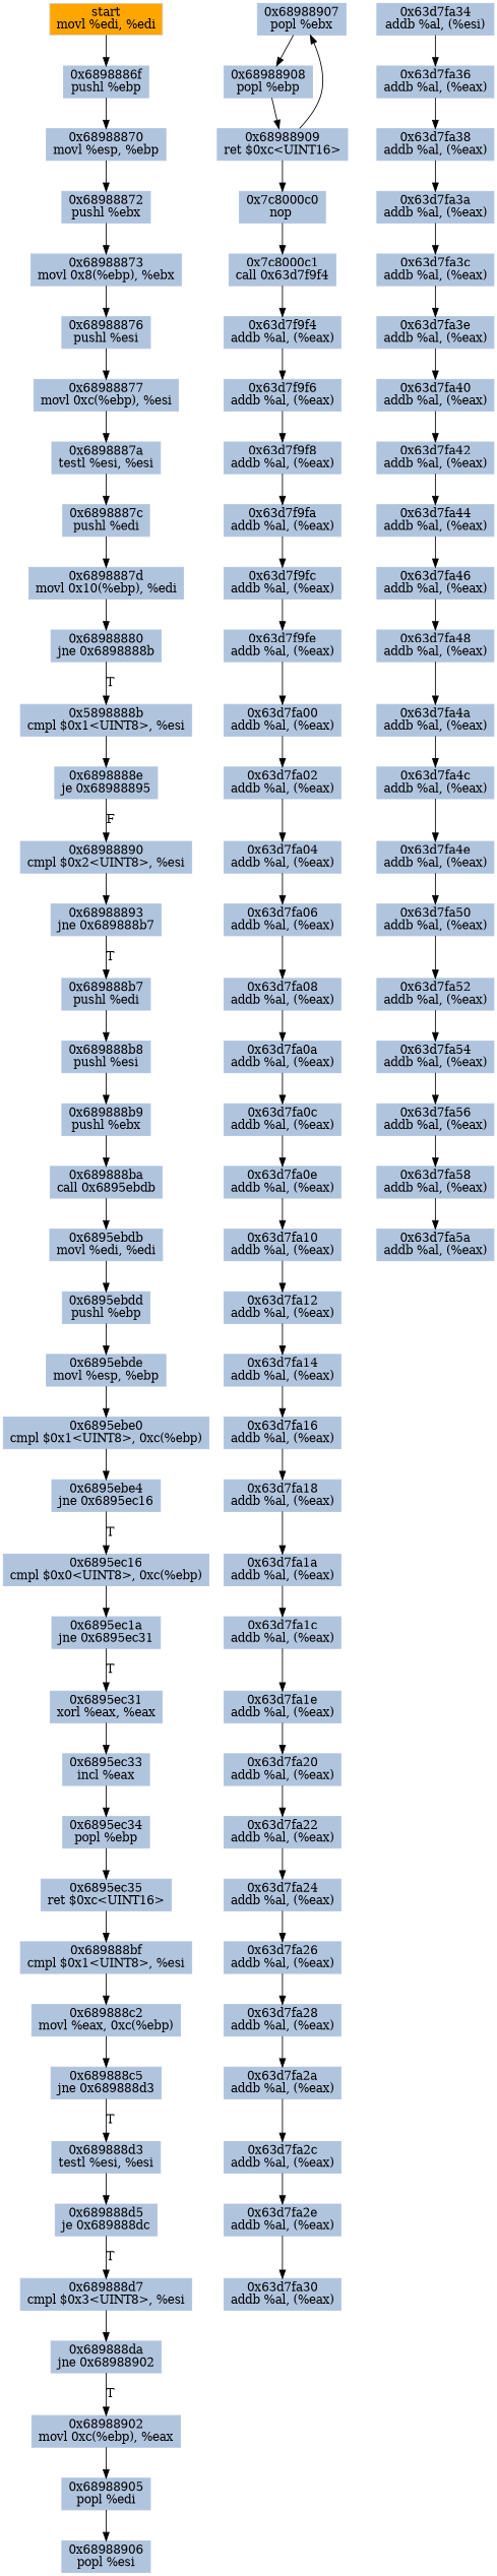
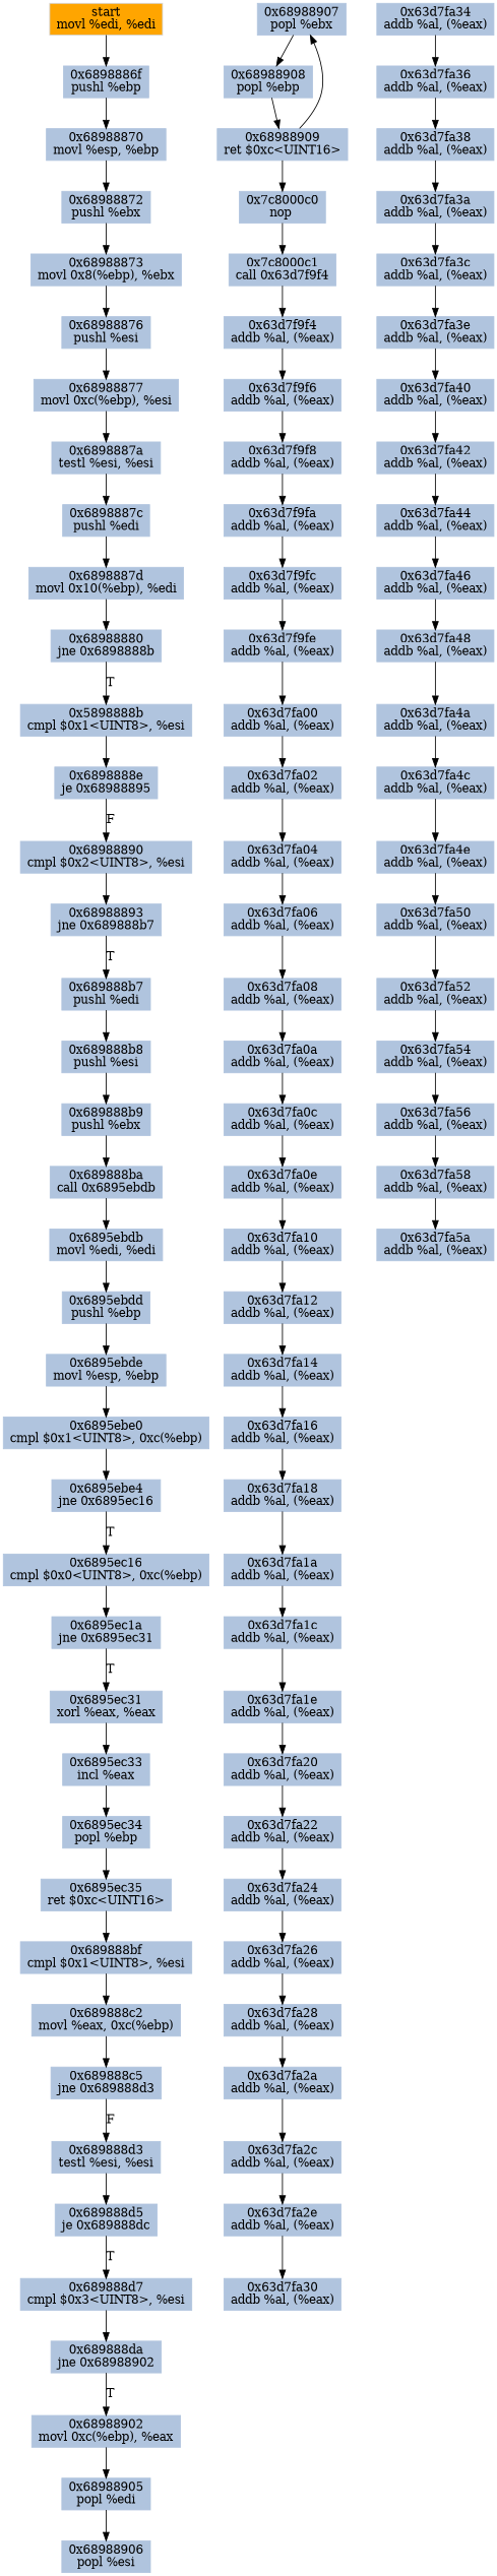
  digraph {
    node [color=lightsteelblue fillcolor=lightsteelblue shape=rectangle style=filled]
    edge [color="#000000"]
    n1 [color=lightgrey fillcolor=orange label="start\nmovl %edi, %edi"]
    n2 [label="0x6898886f\npushl %ebp"]
    n3 [label="0x68988870\nmovl %esp, %ebp"]
    n4 [label="0x68988872\npushl %ebx"]
    n5 [label="0x68988873\nmovl 0x8(%ebp), %ebx"]
    n6 [label="0x68988876\npushl %esi"]
    n7 [label="0x68988877\nmovl 0xc(%ebp), %esi"]
    n8 [label="0x6898887a\ntestl %esi, %esi"]
    n9 [label="0x6898887c\npushl %edi"]
    n10 [label="0x6898887d\nmovl 0x10(%ebp), %edi"]
    n11 [label="0x68988880\njne 0x6898888b"]
    n12 [label="0x5898888b\ncmpl $0x1<UINT8>, %esi"]
    n13 [label="0x6898888e\nje 0x68988895"]
    n14 [label="0x68988890\ncmpl $0x2<UINT8>, %esi"]
    n15 [label="0x68988893\njne 0x689888b7"]
    n16 [label="0x689888b7\npushl %edi"]
    n17 [label="0x689888b8\npushl %esi"]
    n18 [label="0x689888b9\npushl %ebx"]
    n19 [label="0x689888ba\ncall 0x6895ebdb"]
    n20 [label="0x6895ebdb\nmovl %edi, %edi"]
    n21 [label="0x6895ebdd\npushl %ebp"]
    n22 [label="0x6895ebde\nmovl %esp, %ebp"]
    n23 [label="0x6895ebe0\ncmpl $0x1<UINT8>, 0xc(%ebp)"]
    n24 [label="0x6895ebe4\njne 0x6895ec16"]
    n25 [label="0x6895ec16\ncmpl $0x0<UINT8>, 0xc(%ebp)"]
    n26 [label="0x6895ec1a\njne 0x6895ec31"]
    n27 [label="0x6895ec31\nxorl %eax, %eax"]
    n28 [label="0x6895ec33\nincl %eax"]
    n29 [label="0x6895ec34\npopl %ebp"]
    n30 [label="0x6895ec35\nret $0xc<UINT16>"]
    n31 [label="0x689888bf\ncmpl $0x1<UINT8>, %esi"]
    n32 [label="0x689888c2\nmovl %eax, 0xc(%ebp)"]
    n33 [label="0x689888c5\njne 0x689888d3"]
    n34 [label="0x689888d3\ntestl %esi, %esi"]
    n35 [label="0x689888d5\nje 0x689888dc"]
    n36 [label="0x689888d7\ncmpl $0x3<UINT8>, %esi"]
    n37 [label="0x689888da\njne 0x68988902"]
    n38 [label="0x68988902\nmovl 0xc(%ebp), %eax"]
    n39 [label="0x68988905\npopl %edi"]
    n40 [label="0x68988906\npopl %esi"]
    n41 [label="0x68988907\npopl %ebx"]
    n42 [label="0x68988908\npopl %ebp"]
    n43 [label="0x68988909\nret $0xc<UINT16>"]
    n44 [label="0x7c8000c0\nnop "]
    n45 [label="0x7c8000c1\ncall 0x63d7f9f4"]
    n46 [label="0x63d7f9f4\naddb %al, (%eax)"]
    n47 [label="0x63d7f9f6\naddb %al, (%eax)"]
    n48 [label="0x63d7f9f8\naddb %al, (%eax)"]
    n49 [label="0x63d7f9fa\naddb %al, (%eax)"]
    n50 [label="0x63d7f9fc\naddb %al, (%eax)"]
    n51 [label="0x63d7f9fe\naddb %al, (%eax)"]
    n52 [label="0x63d7fa00\naddb %al, (%eax)"]
    n53 [label="0x63d7fa02\naddb %al, (%eax)"]
    n54 [label="0x63d7fa04\naddb %al, (%eax)"]
    n55 [label="0x63d7fa06\naddb %al, (%eax)"]
    n56 [label="0x63d7fa08\naddb %al, (%eax)"]
    n57 [label="0x63d7fa0a\naddb %al, (%eax)"]
    n58 [label="0x63d7fa0c\naddb %al, (%eax)"]
    n59 [label="0x63d7fa0e\naddb %al, (%eax)"]
    n60 [label="0x63d7fa10\naddb %al, (%eax)"]
    n61 [label="0x63d7fa12\naddb %al, (%eax)"]
    n62 [label="0x63d7fa14\naddb %al, (%eax)"]
    n63 [label="0x63d7fa16\naddb %al, (%eax)"]
    n64 [label="0x63d7fa18\naddb %al, (%eax)"]
    n65 [label="0x63d7fa1a\naddb %al, (%eax)"]
    n66 [label="0x63d7fa1c\naddb %al, (%eax)"]
    n67 [label="0x63d7fa1e\naddb %al, (%eax)"]
    n68 [label="0x63d7fa20\naddb %al, (%eax)"]
    n69 [label="0x63d7fa22\naddb %al, (%eax)"]
    n70 [label="0x63d7fa24\naddb %al, (%eax)"]
    n71 [label="0x63d7fa26\naddb %al, (%eax)"]
    n72 [label="0x63d7fa28\naddb %al, (%eax)"]
    n73 [label="0x63d7fa2a\naddb %al, (%eax)"]
    n74 [label="0x63d7fa2c\naddb %al, (%eax)"]
    n75 [label="0x63d7fa2e\naddb %al, (%eax)"]
    n76 [label="0x63d7fa30\naddb %al, (%eax)"]
-   n77 [label="0x63d7fa34\naddb %al, (%esi)"]
+   n77 [label="0x63d7fa34\naddb %al, (%eax)"]
    n78 [label="0x63d7fa36\naddb %al, (%eax)"]
    n79 [label="0x63d7fa38\naddb %al, (%eax)"]
    n80 [label="0x63d7fa3a\naddb %al, (%eax)"]
    n81 [label="0x63d7fa3c\naddb %al, (%eax)"]
    n82 [label="0x63d7fa3e\naddb %al, (%eax)"]
    n83 [label="0x63d7fa40\naddb %al, (%eax)"]
    n84 [label="0x63d7fa42\naddb %al, (%eax)"]
    n85 [label="0x63d7fa44\naddb %al, (%eax)"]
    n86 [label="0x63d7fa46\naddb %al, (%eax)"]
    n87 [label="0x63d7fa48\naddb %al, (%eax)"]
    n88 [label="0x63d7fa4a\naddb %al, (%eax)"]
    n89 [label="0x63d7fa4c\naddb %al, (%eax)"]
    n90 [label="0x63d7fa4e\naddb %al, (%eax)"]
    n91 [label="0x63d7fa50\naddb %al, (%eax)"]
    n92 [label="0x63d7fa52\naddb %al, (%eax)"]
    n93 [label="0x63d7fa54\naddb %al, (%eax)"]
    n94 [label="0x63d7fa56\naddb %al, (%eax)"]
    n95 [label="0x63d7fa58\naddb %al, (%eax)"]
    n96 [label="0x63d7fa5a\naddb %al, (%eax)"]
    n1 -> n2
    n2 -> n3
    n3 -> n4
    n4 -> n5
    n5 -> n6
    n6 -> n7
    n7 -> n8
    n8 -> n9
    n9 -> n10
    n10 -> n11
    n11 -> n12 [label=T]
    n12 -> n13
    n13 -> n14 [label=F]
    n14 -> n15
    n15 -> n16 [label=T]
    n16 -> n17
    n17 -> n18
    n18 -> n19
    n19 -> n20
    n20 -> n21
    n21 -> n22
    n22 -> n23
    n23 -> n24
    n24 -> n25 [label=T]
    n25 -> n26
    n26 -> n27 [label=T]
    n27 -> n28
    n28 -> n29
    n29 -> n30
    n30 -> n31
    n31 -> n32
    n32 -> n33
-   n33 -> n34 [label=T]
+   n33 -> n34 [label=F]
    n34 -> n35
    n35 -> n36 [label=T]
    n36 -> n37
    n37 -> n38 [label=T]
    n38 -> n39
    n39 -> n40
    n41 -> n42
    n42 -> n43
    n43 -> n41
    n43 -> n44
    n44 -> n45
    n45 -> n46
    n46 -> n47
    n47 -> n48
    n48 -> n49
    n49 -> n50
    n50 -> n51
    n51 -> n52
    n52 -> n53
    n53 -> n54
    n54 -> n55
    n55 -> n56
    n56 -> n57
    n57 -> n58
    n58 -> n59
    n59 -> n60
    n60 -> n61
    n61 -> n62
    n62 -> n63
    n63 -> n64
    n64 -> n65
    n65 -> n66
    n66 -> n67
    n67 -> n68
    n68 -> n69
    n69 -> n70
    n70 -> n71
    n71 -> n72
    n72 -> n73
    n73 -> n74
    n74 -> n75
    n75 -> n76
    n77 -> n78
    n78 -> n79
    n79 -> n80
    n80 -> n81
    n81 -> n82
    n82 -> n83
    n83 -> n84
    n84 -> n85
    n85 -> n86
    n86 -> n87
    n87 -> n88
    n88 -> n89
    n89 -> n90
    n90 -> n91
    n91 -> n92
    n92 -> n93
    n93 -> n94
    n94 -> n95
    n95 -> n96
  }
